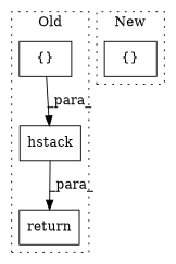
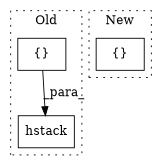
  digraph {
    node [a=4 l="1,1" shape=box]
    n1 [a=32 l="7,1" label=hstack s="2453,2582"]
-   n2 [a=41 l=7 label=return s=2440]
    n3 [label="{}" s="2469,2581"]
    n4 [label="{}" s="2044,2064"]
    subgraph cluster_1 {
      label=Old
      style=dotted
      n1
-     n2
      n3
    }
    subgraph cluster_2 {
      label=New
      style=dotted
      n4
    }
-   n1 -> n2 [label=_para_]
    n3 -> n1 [label=_para_]
  }
